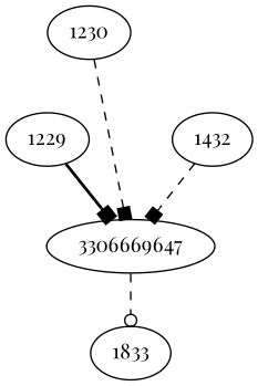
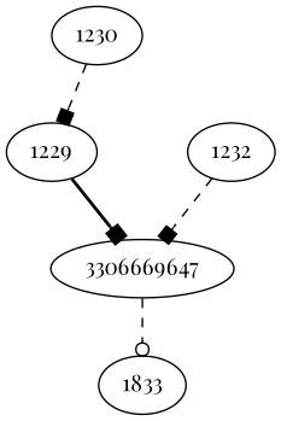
  strict digraph {
    fontname="Playfair Display"
    node [fontname="Playfair Display"]
    edge [arrowhead=box fontname="Playfair Display" style=dashed]
    1229
    3306669647
    n3 [label=1833]
    1230
-   1232 [label=1432]
+   1232
    1229 -> 3306669647 [style=bold]
    3306669647 -> n3 [arrowhead=odot]
-   1230 -> 3306669647
+   1230 -> 1229
    1232 -> 3306669647
  }
